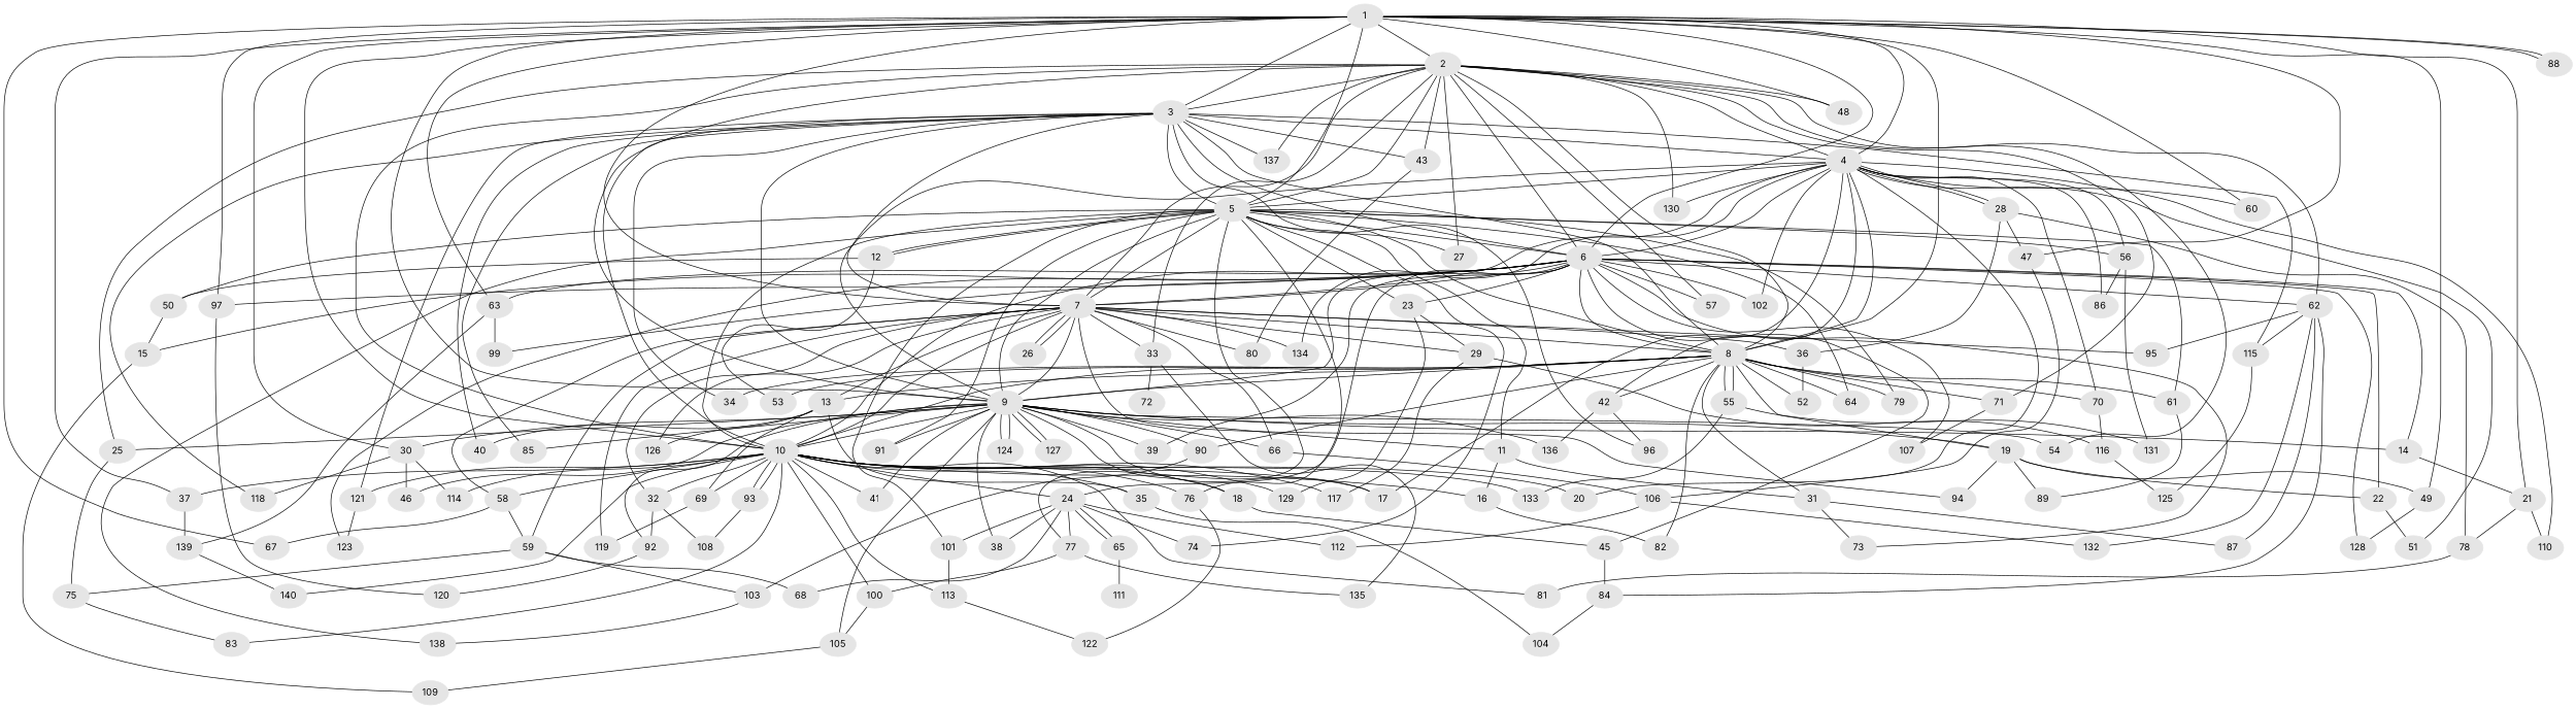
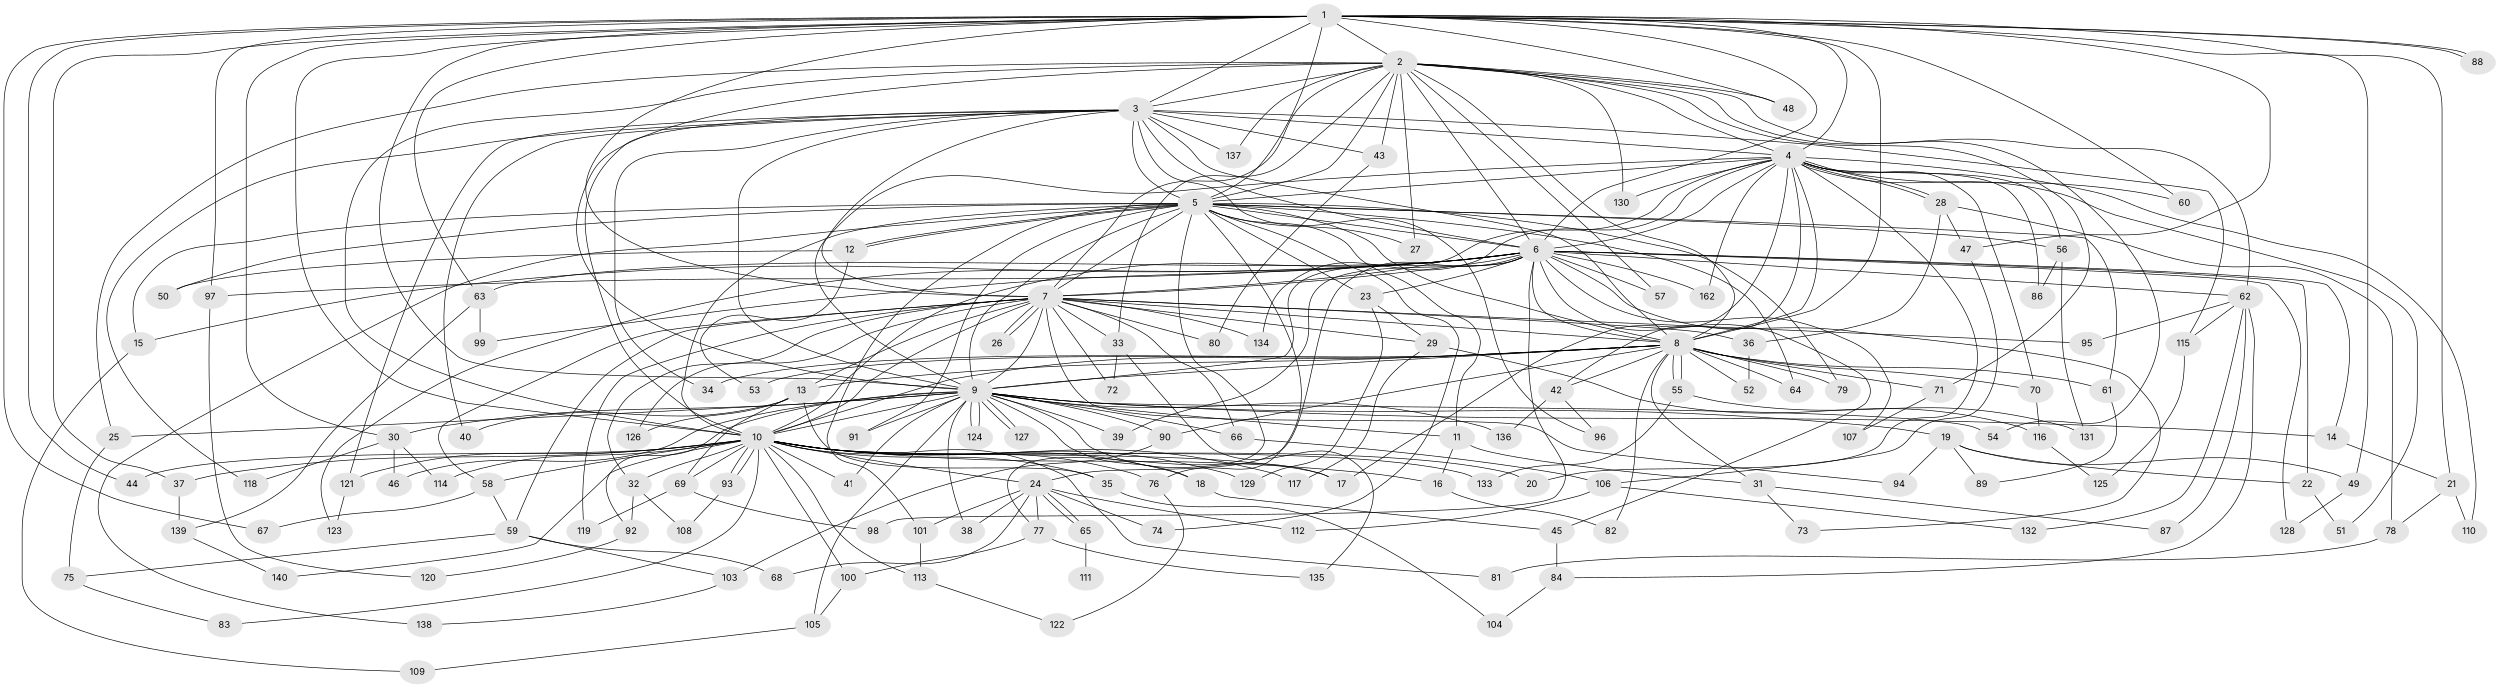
  graph {
    fontname=Inter
    node [color=gray90 fontname=Inter style=filled]
    edge [fontname=Inter]
    1
    2
    3
    4
    5
    6
    7
    8
    9
    10
    21
    30
    37
+   44
    47
    48
    49
    60
    63
    67
    88
    97
    25
    27
    33
    43
    54
    57
    62
    71
    130
    137
    34
    40
-   85
    96
    115
    118
    121
    20
    28
    42
    51
    56
    70
    86
-   102
+   102 [label=162]
    110
    134
    17
    11
    12
    15
    23
    50
    61
    64
    74
    76
    77
    79
    91
    101
    138
    14
    22
    24
    39
    45
    73
+   98
    99
    107
    123
    128
    13
    26
    29
    32
    36
    58
    59
    66
    72
    80
    94
    95
    119
    126
    19
    31
    52
    53
    55
    82
    90
    18
    38
    41
    46
    92
    105
    124
    127
    136
    16
    35
    69
    81
    83
    93
    100
    113
    114
    117
    129
    133
    140
    78
    139
    106
    120
    75
    135
    87
    84
    132
    125
    131
    116
    109
    89
    122
    65
    68
    112
    108
    103
    104
    111
    1 -- 2
    1 -- 3
    1 -- 4
    1 -- 5
    1 -- 6
    1 -- 7
    1 -- 8
    1 -- 9
    1 -- 10
    1 -- 21
    1 -- 30
    1 -- 37
+   1 -- 44
    1 -- 47
    1 -- 48
    1 -- 49
    1 -- 60
    1 -- 63
    1 -- 67
    1 -- 88
    1 -- 88
    1 -- 97
    2 -- 3
    2 -- 4
    2 -- 5
    2 -- 6
    2 -- 7
    2 -- 8
    2 -- 9
    2 -- 10
    2 -- 48
    2 -- 25
    2 -- 27
    2 -- 33
    2 -- 43
    2 -- 54
    2 -- 57
    2 -- 62
    2 -- 71
    2 -- 130
    2 -- 137
    3 -- 4
    3 -- 5
    3 -- 6
    3 -- 7
    3 -- 8
    3 -- 9
    3 -- 10
    3 -- 43
    3 -- 137
    3 -- 34
    3 -- 40
-   3 -- 85
    3 -- 96
    3 -- 115
    3 -- 118
    3 -- 121
    4 -- 5
    4 -- 6
    4 -- 7
    4 -- 8
    4 -- 9
    4 -- 60
    4 -- 130
    4 -- 20
    4 -- 28
    4 -- 28
    4 -- 42
    4 -- 51
    4 -- 56
    4 -- 70
    4 -- 86
    4 -- 102
    4 -- 110
    4 -- 134
    4 -- 17
    5 -- 6
    5 -- 7
    5 -- 8
    5 -- 9
    5 -- 10
    5 -- 27
    5 -- 56
    5 -- 11
    5 -- 12
    5 -- 12
-   50 -- 15
+   5 -- 15
    5 -- 23
    5 -- 50
    5 -- 61
    5 -- 64
    5 -- 74
    5 -- 76
    5 -- 77
    5 -- 79
    5 -- 91
    5 -- 101
    5 -- 138
    6 -- 7
    6 -- 8
    6 -- 9
    6 -- 10
    6 -- 63
    6 -- 97
    6 -- 57
    6 -- 62
    6 -- 102
    6 -- 15
    6 -- 23
    6 -- 14
    6 -- 22
    6 -- 24
    6 -- 39
    6 -- 45
    6 -- 73
+   6 -- 98
    6 -- 99
    6 -- 107
    6 -- 123
    6 -- 128
    7 -- 8
    7 -- 9
    7 -- 10
    7 -- 33
    7 -- 134
    7 -- 13
    7 -- 26
    7 -- 26
    7 -- 29
    7 -- 32
    7 -- 36
    7 -- 58
    7 -- 59
    7 -- 66
+   7 -- 72
    7 -- 80
    7 -- 94
    7 -- 95
    7 -- 119
    7 -- 126
    8 -- 9
    8 -- 10
    8 -- 71
    8 -- 34
    8 -- 42
    8 -- 70
    8 -- 61
    8 -- 64
    8 -- 79
    8 -- 13
-   8 -- 19
    8 -- 31
    8 -- 52
    8 -- 53
    8 -- 55
    8 -- 55
    8 -- 82
    8 -- 90
    9 -- 10
    9 -- 30
    9 -- 25
    9 -- 54
-   9 -- 85
    9 -- 17
    9 -- 11
    9 -- 91
    9 -- 14
    9 -- 39
    9 -- 66
    9 -- 19
    9 -- 90
    9 -- 18
    9 -- 38
    9 -- 41
    9 -- 46
    9 -- 92
    9 -- 105
    9 -- 124
    9 -- 124
    9 -- 127
    9 -- 127
    9 -- 136
    10 -- 37
+   10 -- 44
    10 -- 121
    10 -- 20
    10 -- 17
    10 -- 76
    10 -- 24
    10 -- 32
    10 -- 58
    10 -- 18
    10 -- 41
    10 -- 16
    10 -- 35
    10 -- 69
    10 -- 81
    10 -- 83
    10 -- 93
    10 -- 93
    10 -- 100
    10 -- 113
    10 -- 114
    10 -- 117
    10 -- 129
    10 -- 133
    10 -- 140
    21 -- 110
    21 -- 78
    30 -- 118
    30 -- 46
    30 -- 114
    37 -- 139
    47 -- 106
    49 -- 128
    63 -- 99
    63 -- 139
    97 -- 120
    25 -- 75
    33 -- 72
    33 -- 135
    43 -- 80
    62 -- 115
    62 -- 95
    62 -- 87
    62 -- 84
    62 -- 132
    71 -- 107
    115 -- 125
    121 -- 123
    28 -- 47
    28 -- 36
    28 -- 78
    42 -- 96
    42 -- 136
    56 -- 86
    56 -- 131
    70 -- 116
    11 -- 31
    11 -- 16
    12 -- 50
    12 -- 53
    15 -- 109
    23 -- 29
    23 -- 129
    61 -- 89
    76 -- 122
    77 -- 100
    77 -- 135
    101 -- 113
    14 -- 21
    22 -- 51
    24 -- 74
    24 -- 77
    24 -- 101
    24 -- 38
    24 -- 65
    24 -- 65
    24 -- 68
    24 -- 112
    45 -- 84
    13 -- 40
    13 -- 126
    13 -- 35
    13 -- 69
    29 -- 117
    29 -- 116
    32 -- 92
    32 -- 108
    36 -- 52
    58 -- 67
    58 -- 59
    59 -- 75
    59 -- 68
    59 -- 103
    66 -- 106
    19 -- 49
    19 -- 22
    19 -- 94
    19 -- 89
    31 -- 73
    31 -- 87
    55 -- 133
    55 -- 131
    90 -- 103
    18 -- 45
    92 -- 120
    105 -- 109
    16 -- 82
    35 -- 104
+   69 -- 98
    69 -- 119
    93 -- 108
    100 -- 105
    113 -- 122
    78 -- 81
    139 -- 140
    106 -- 132
    106 -- 112
    75 -- 83
    84 -- 104
    116 -- 125
    65 -- 111
    103 -- 138
  }
